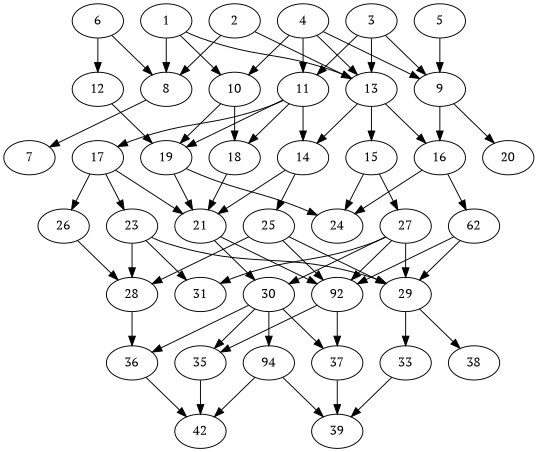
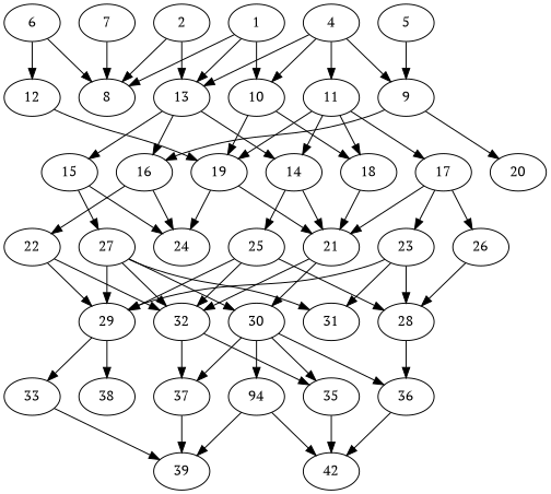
  digraph {
    fontname="PT Serif"
    node [alpha=0.18 fontname="PT Serif"]
    edge [fontname="PT Serif"]
    1 [alpha=0.00 expect_size=15339520]
    8 [expect_size=27517952]
    10 [alpha=0.04 expect_size=47186944]
    13 [alpha=0.04 expect_size=34876416]
    18 [alpha=0.12 expect_size=48397312]
    19 [alpha=0.05 expect_size=44509184]
    16 [alpha=0.05 expect_size=14309376]
    14 [alpha=0.05 expect_size=22880256]
    15 [alpha=0.07 expect_size=51572736]
    21 [alpha=0.09 expect_size=35894272]
    24 [alpha=0.19 expect_size=39563264]
-   22 [alpha=0.11 expect_size=21453824 label=62]
+   22 [alpha=0.11 expect_size=21453824]
    25 [expect_size=52229120]
    27 [alpha=0.04 expect_size=32094208]
    2 [alpha=0.08 expect_size=46206976]
-   3 [alpha=0.15 expect_size=47157248]
    9 [alpha=0.13 expect_size=14005248]
    11 [alpha=0.14 expect_size=14838784]
    20 [alpha=0.05 expect_size=27296768]
    17 [alpha=0.12 expect_size=47747072]
    23 [alpha=0.10 expect_size=30028800]
    26 [expect_size=20505600]
    4 [alpha=0.12 expect_size=26494976]
    5 [alpha=0.04 expect_size=30033920]
    6 [alpha=0.14 expect_size=7735296]
    12 [alpha=0.04 expect_size=15252480]
    7 [alpha=0.00 expect_size=18961408]
-   32 [alpha=0.01 expect_size=38526976 label=92]
+   32 [alpha=0.01 expect_size=38526976]
    29 [expect_size=42793984]
    30 [alpha=0.15 expect_size=6393856]
    28 [alpha=0.19 expect_size=13402112]
    31 [alpha=0.16 expect_size=17335296]
    36 [alpha=0.17 expect_size=31768576]
    n34 [alpha=0.03 expect_size=40542208 label=94]
    35 [alpha=0.08 expect_size=37347328]
    37 [alpha=0.03 expect_size=26298368]
    33 [expect_size=16562176]
    38 [alpha=0.08 expect_size=34656256]
    n39 [alpha=0.01 expect_size=26885120 label=42]
    39 [alpha=0.10 expect_size=31930368]
    1 -> 8
    1 -> 10
    1 -> 13
    10 -> 18
    10 -> 19
    13 -> 16
    13 -> 14
    13 -> 15
    18 -> 21
    19 -> 21
    19 -> 24
    16 -> 24
    16 -> 22
    14 -> 21
    14 -> 25
    15 -> 24
    15 -> 27
    21 -> 32
    21 -> 30
    22 -> 32
    22 -> 29
    25 -> 32
    25 -> 29
    25 -> 28
    27 -> 32
    27 -> 29
    27 -> 30
    27 -> 31
    2 -> 8
    2 -> 13
-   3 -> 13
-   3 -> 9
-   3 -> 11
    9 -> 16
    9 -> 20
    11 -> 18
    11 -> 19
    11 -> 14
    11 -> 17
    17 -> 21
    17 -> 23
    17 -> 26
    23 -> 29
    23 -> 28
    23 -> 31
    26 -> 28
    4 -> 10
    4 -> 13
    4 -> 9
    4 -> 11
    5 -> 9
    6 -> 8
    6 -> 12
    12 -> 19
-   8 -> 7
+   7 -> 8
    32 -> 35
    32 -> 37
    29 -> 33
    29 -> 38
    30 -> 36
    30 -> n34
    30 -> 35
    30 -> 37
    28 -> 36
    36 -> n39
    n34 -> n39
    n34 -> 39
    35 -> n39
    37 -> 39
    33 -> 39
  }
